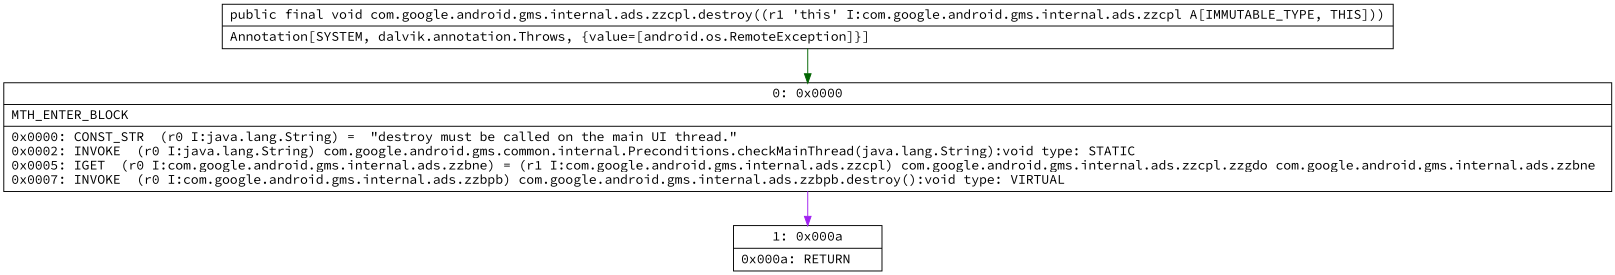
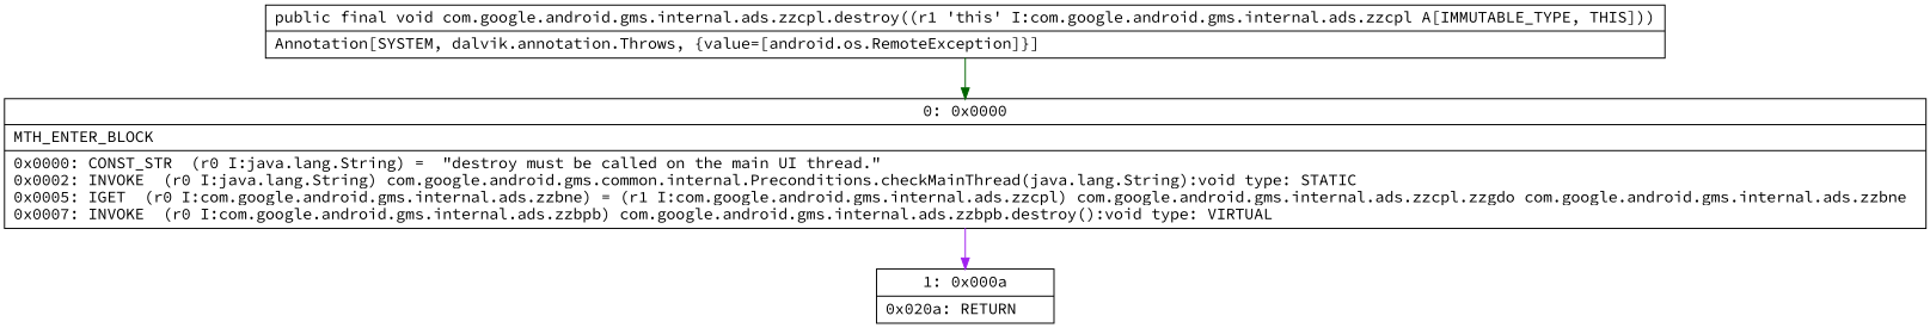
  digraph {
    fontname="Source Code Pro"
    node [shape=record fontname="Source Code Pro"]
    edge [fontname="Source Code Pro"]
    n1 [label="{0\:\ 0x0000|MTH_ENTER_BLOCK\l|0x0000: CONST_STR  (r0 I:java.lang.String) =  \"destroy must be called on the main UI thread.\" \l0x0002: INVOKE  (r0 I:java.lang.String) com.google.android.gms.common.internal.Preconditions.checkMainThread(java.lang.String):void type: STATIC \l0x0005: IGET  (r0 I:com.google.android.gms.internal.ads.zzbne) = (r1 I:com.google.android.gms.internal.ads.zzcpl) com.google.android.gms.internal.ads.zzcpl.zzgdo com.google.android.gms.internal.ads.zzbne \l0x0007: INVOKE  (r0 I:com.google.android.gms.internal.ads.zzbpb) com.google.android.gms.internal.ads.zzbpb.destroy():void type: VIRTUAL \l}"]
-   n2 [label="{1\:\ 0x000a|0x000a: RETURN   \l}"]
+   n2 [label="{1\:\ 0x000a|0x020a: RETURN   \l}"]
    n3 [label="{public final void com.google.android.gms.internal.ads.zzcpl.destroy((r1 'this' I:com.google.android.gms.internal.ads.zzcpl A[IMMUTABLE_TYPE, THIS]))  | Annotation[SYSTEM, dalvik.annotation.Throws, \{value=[android.os.RemoteException]\}]\l}"]
    n1 -> n2 [color=purple]
    n3 -> n1 [color=darkgreen]
  }
